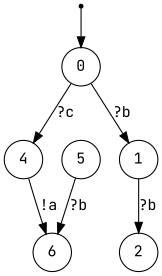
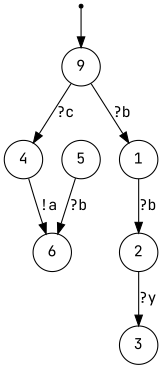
  digraph {
    fontname="JetBrains Mono"
    node [fontname="JetBrains Mono" shape=circle]
    edge [fontname="JetBrains Mono"]
    ENTRY [shape=point]
-   0
+   0 [label=9]
    4
    1
    6
    2
    5
+   3
    ENTRY -> 0
    0 -> 4 [label="?c"]
    0 -> 1 [label="?b"]
    4 -> 6 [label="!a"]
    1 -> 2 [label="?b"]
+   2 -> 3 [label="?y"]
    5 -> 6 [label="?b"]
  }
